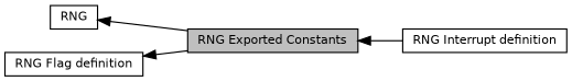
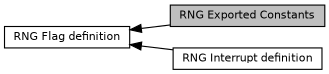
  digraph {
    rankdir=LR
    node [color=black fillcolor=white fontname=Helvetica fontsize=10 shape=record style=filled]
    edge [dir=back fontname=Helvetica fontsize=10 labelfontname=Helvetica labelfontsize=10 shape=plaintext style=solid]
-   n1 [height=0.2 label=RNG width=0.4]
    n2 [fillcolor=grey75 fontcolor=black height=0.2 label="RNG Exported Constants" width=0.4]
    n3 [height=0.2 label="RNG Interrupt definition" width=0.4]
    n4 [height=0.2 label="RNG Flag definition" width=0.4]
-   n1 -> n2
-   n2 -> n3
+   n4 -> n3
    n4 -> n2
  }
